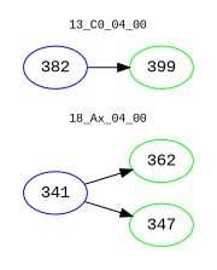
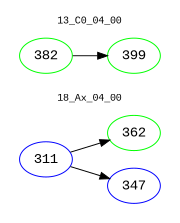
  digraph {
    fontname="Liberation Mono"
    rankdir=LR
    node [color=blue fontname="Liberation Mono"]
    edge [color=black fontname="Liberation Mono"]
-   n1 [label=341]
-   n2 [color=green label=347]
+   n1 [label=311]
+   n2 [label=347]
    n3 [color=green label=362]
-   n4 [label=382]
+   n4 [color=green label=382]
    n5 [color=green label=399]
    subgraph cluster_1 {
      color=white
      fontsize=10
      label="18_Ax_04_00"
      n1
      n2
      n3
    }
    subgraph cluster_2 {
      color=white
      fontsize=10
      label="13_C0_04_00"
      n4
      n5
    }
    n1 -> n2
    n1 -> n3
    n4 -> n5
  }
